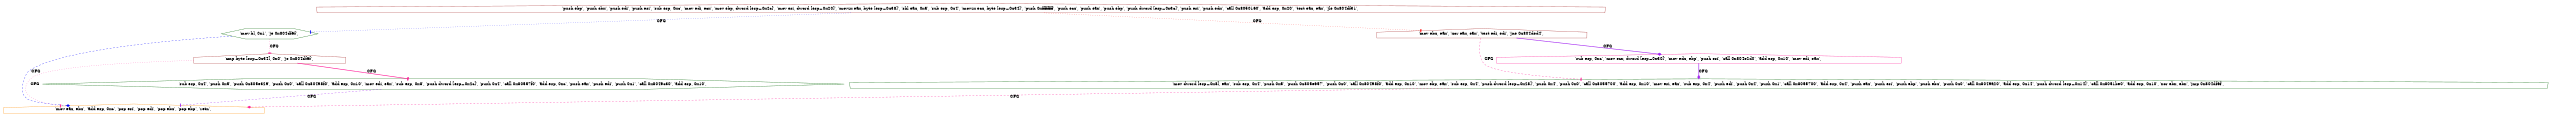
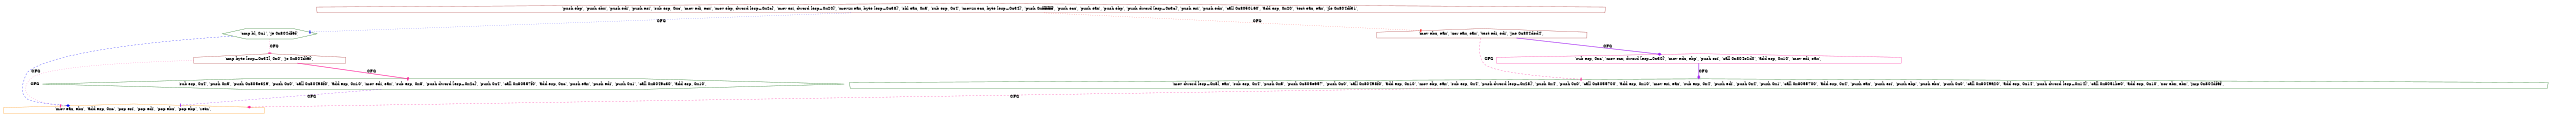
  digraph {
    node [color=brown shape=house]
    edge [color=deeppink style=dotted arrowhead=tee]
    n1 [label="'push ebp', 'push ebx', 'push edi', 'push esi', 'sub esp, 0xc', 'mov edi, ecx', 'mov ebp, dword [esp+0x2c]', 'mov esi, dword [esp+0x20]', 'movzx eax, byte [esp+0x38]', 'shl eax, 0xa', 'sub esp, 0x4', 'movzx ecx, byte [esp+0x34]', 'push 0xffffffff', 'push ecx', 'push eax', 'push ebp', 'push dword [esp+0x3c]', 'push esi', 'push edx', 'call 0x8050160', 'add esp, 0x20', 'test eax, eax', 'jle 0x804df31', "]
-   n2 [label="'mov bl, 0x1', 'je 0x804df6f', " color=darkgreen shape=hexagon]
+   n2 [label="'cmp bl, 0x1', 'je 0x804df6f'," color=darkgreen shape=hexagon]
    n3 [label="'mov ebx, eax', 'xor eax, eax', 'test edi, edi', 'jne 0x804ded4', "]
    n4 [label="'mov eax, ebx', 'add esp, 0xc', 'pop esi', 'pop edi', 'pop ebx', 'pop ebp', 'retn', " color=darkorange]
    n5 [label="'cmp byte [esp+0x34], 0x0', 'je 0x804df6f', "]
    n6 [label="'mov dword [esp+0x8], eax', 'sub esp, 0x4', 'push 0x5', 'push 0x805e657', 'push 0x0', 'call 0x80498f0', 'add esp, 0x10', 'mov ebp, eax', 'sub esp, 0x4', 'push dword [esp+0x28]', 'push 0x4', 'push 0x0', 'call 0x8055700', 'add esp, 0x10', 'mov esi, eax', 'sub esp, 0x4', 'push edi', 'push 0x4', 'push 0x1', 'call 0x8055700', 'add esp, 0x4', 'push eax', 'push esi', 'push ebp', 'push ebx', 'push 0x0', 'call 0x8049a20', 'add esp, 0x14', 'push dword [esp+0x14]', 'call 0x8051be0', 'add esp, 0x10', 'xor ebx, ebx', 'jmp 0x804df6f', " color=darkgreen]
    n7 [label="'sub esp, 0xc', 'mov ecx, dword [esp+0x30]', 'mov edx, ebp', 'push esi', 'call 0x804e2d0', 'add esp, 0x10', 'mov edi, eax', " color=deeppink]
    n8 [label="'sub esp, 0x4', 'push 0x5', 'push 0x805e329', 'push 0x0', 'call 0x80498f0', 'add esp, 0x10', 'mov edi, eax', 'sub esp, 0x8', 'push dword [esp+0x2c]', 'push 0x4', 'call 0x80557f0', 'add esp, 0xc', 'push eax', 'push edi', 'push 0x1', 'call 0x8049c30', 'add esp, 0x10', " color=darkgreen shape=hexagon]
    n1 -> n2 [label=CFG color=blue]
    n1 -> n3 [label=CFG color=red]
    n2 -> n4 [label=CFG color=blue style=dashed arrowhead=diamond]
    n2 -> n5 [label=CFG]
    n3 -> n6 [label=CFG style=dashed]
    n3 -> n7 [label=CFG color=purple style=bold arrowhead=diamond]
    n5 -> n4 [label=CFG]
    n5 -> n8 [label=CFG style=bold]
    n6 -> n4 [label=CFG style=dashed arrowhead=diamond]
    n7 -> n6 [label=CFG color=purple style=bold arrowhead=diamond]
    n8 -> n4 [label=CFG color=purple style=dashed]
  }
